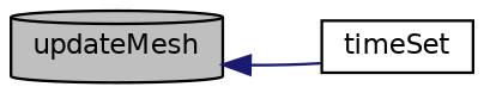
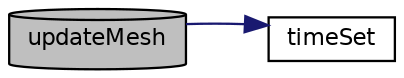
  digraph {
    rankdir=LR
    node [color=black fontname=Helvetica fontsize=10]
    n1 [fillcolor=grey75 fontcolor=black height=0.2 label=updateMesh shape=cylinder style=filled width=0.4]
    n2 [height=0.2 label=timeSet shape=box width=0.4]
-   n1 -> n2 [color=midnightblue dir=back fontname=Helvetica fontsize=10 labelfontname=Helvetica labelfontsize=10 style=solid]
+   n2 -> n1 [color=midnightblue dir=back fontname=Helvetica fontsize=10 labelfontname=Helvetica labelfontsize=10 style=solid]
  }
